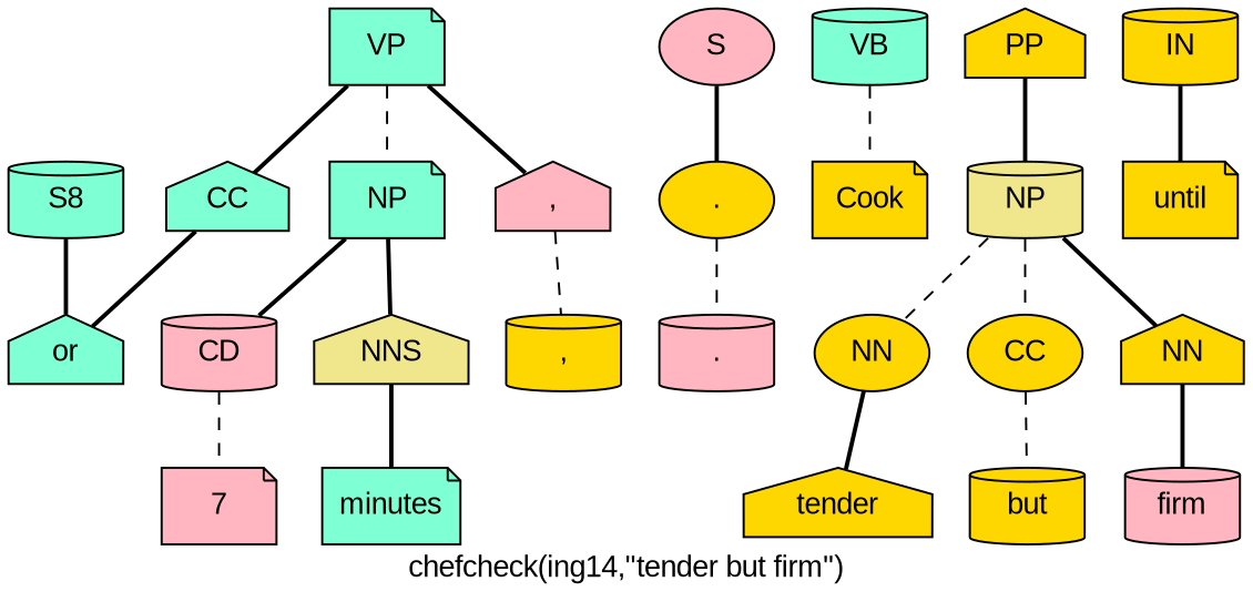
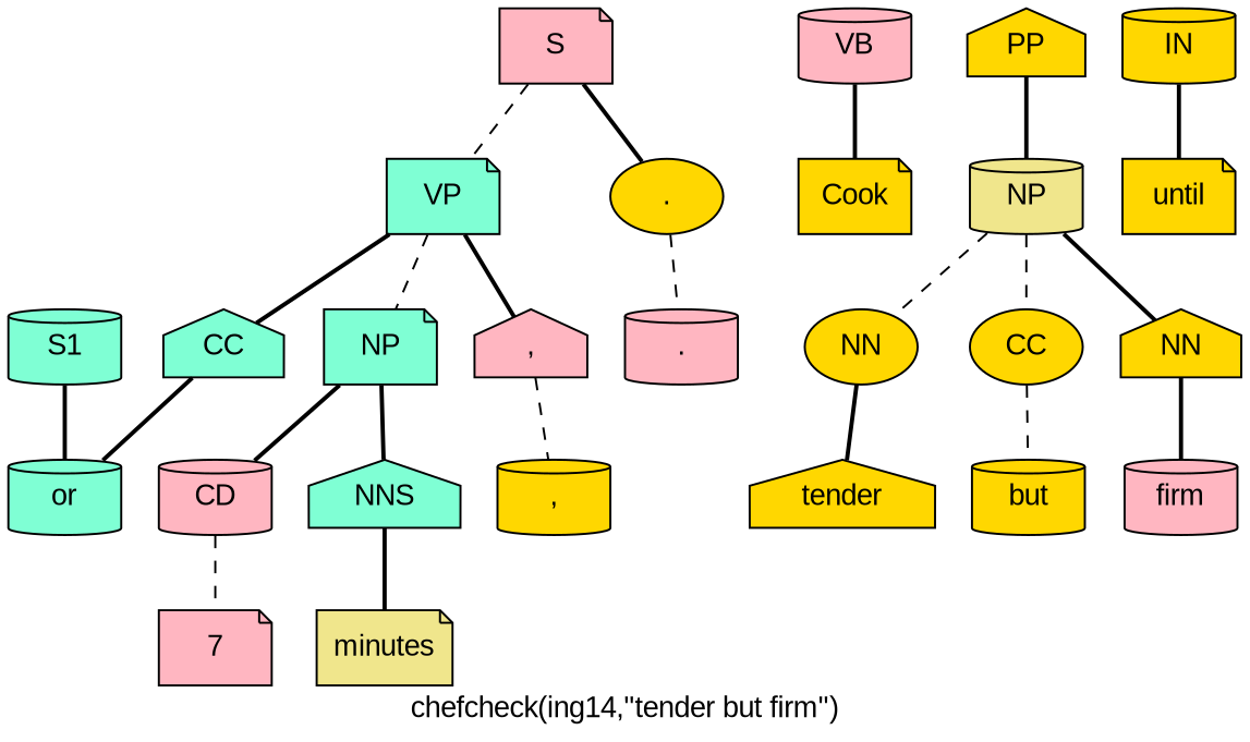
  graph {
    fontname="Liberation Sans"
    label="chefcheck(ing14,\"tender but firm\")"
    node [fillcolor=gold fontname="Liberation Sans" shape=cylinder style=filled]
    edge [fontname="Liberation Sans" style=bold]
-   n1 [fillcolor=aquamarine label=S8]
-   n2 [fillcolor=aquamarine label=or shape=house]
-   n3 [fillcolor=lightpink label=S shape=ellipse]
+   n1 [fillcolor=aquamarine label=S1]
+   n2 [fillcolor=aquamarine label=or]
+   n3 [fillcolor=lightpink label=S shape=note]
    n4 [fillcolor=aquamarine label=VP shape=note]
    n5 [label="." shape=ellipse]
    n6 [fillcolor=aquamarine label=NP shape=note]
    n7 [fillcolor=lightpink label="," shape=house]
    n8 [fillcolor=aquamarine label=CC shape=house]
    n9 [fillcolor=lightpink label="."]
-   n10 [fillcolor=aquamarine label=VB]
+   n10 [fillcolor=lightpink label=VB]
    n11 [label=Cook shape=note]
    n12 [fillcolor=lightpink label=CD]
-   n13 [fillcolor=khaki label=NNS shape=house]
+   n13 [fillcolor=aquamarine label=NNS shape=house]
    n14 [label=","]
    n15 [label=PP shape=house]
    n16 [fillcolor=khaki label=NP]
    n17 [fillcolor=lightpink label=7 shape=note]
-   n18 [fillcolor=aquamarine label=minutes shape=note]
+   n18 [fillcolor=khaki label=minutes shape=note]
    n19 [label=IN]
    n20 [label=until shape=note]
    n21 [label=NN shape=ellipse]
    n22 [label=CC shape=ellipse]
    n23 [label=NN shape=house]
    n24 [label=tender shape=house]
    n25 [label=but]
    n26 [fillcolor=lightpink label=firm]
    n1 -- n2
+   n3 -- n4 [style=dashed]
    n3 -- n5
    n4 -- n6 [style=dashed]
    n4 -- n7
    n4 -- n8
    n5 -- n9 [style=dashed]
    n6 -- n12
    n6 -- n13
    n7 -- n14 [style=dashed]
    n8 -- n2
-   n10 -- n11 [style=dashed]
+   n10 -- n11
    n12 -- n17 [style=dashed]
    n13 -- n18
    n15 -- n16
    n16 -- n21 [style=dashed]
    n16 -- n22 [style=dashed]
    n16 -- n23
    n19 -- n20
    n21 -- n24
    n22 -- n25 [style=dashed]
    n23 -- n26
  }
